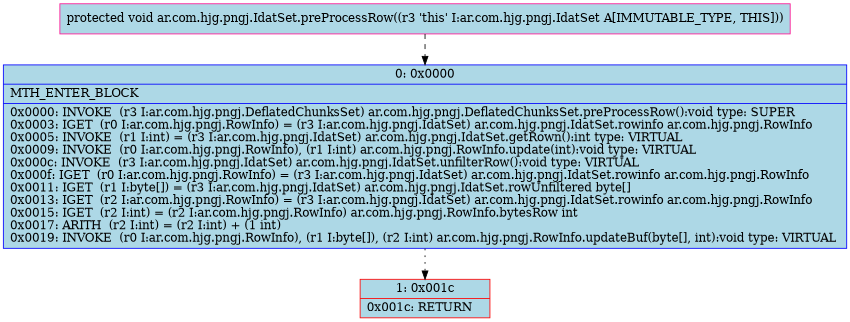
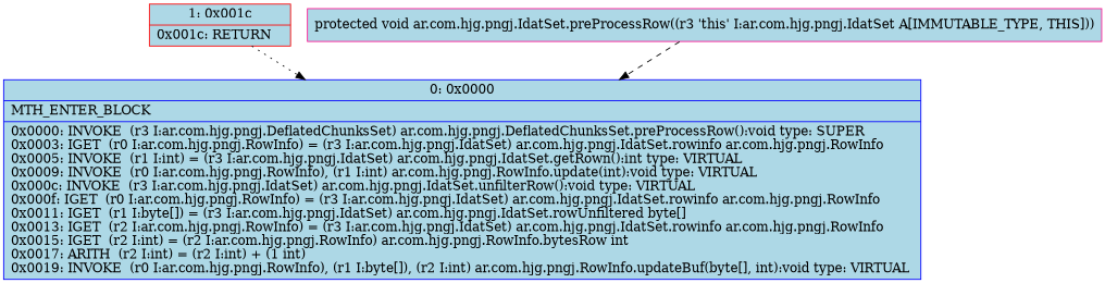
  digraph {
    node [shape=record style=filled fillcolor=lightblue]
    n1 [label="{0\:\ 0x0000|MTH_ENTER_BLOCK\l|0x0000: INVOKE  (r3 I:ar.com.hjg.pngj.DeflatedChunksSet) ar.com.hjg.pngj.DeflatedChunksSet.preProcessRow():void type: SUPER \l0x0003: IGET  (r0 I:ar.com.hjg.pngj.RowInfo) = (r3 I:ar.com.hjg.pngj.IdatSet) ar.com.hjg.pngj.IdatSet.rowinfo ar.com.hjg.pngj.RowInfo \l0x0005: INVOKE  (r1 I:int) = (r3 I:ar.com.hjg.pngj.IdatSet) ar.com.hjg.pngj.IdatSet.getRown():int type: VIRTUAL \l0x0009: INVOKE  (r0 I:ar.com.hjg.pngj.RowInfo), (r1 I:int) ar.com.hjg.pngj.RowInfo.update(int):void type: VIRTUAL \l0x000c: INVOKE  (r3 I:ar.com.hjg.pngj.IdatSet) ar.com.hjg.pngj.IdatSet.unfilterRow():void type: VIRTUAL \l0x000f: IGET  (r0 I:ar.com.hjg.pngj.RowInfo) = (r3 I:ar.com.hjg.pngj.IdatSet) ar.com.hjg.pngj.IdatSet.rowinfo ar.com.hjg.pngj.RowInfo \l0x0011: IGET  (r1 I:byte[]) = (r3 I:ar.com.hjg.pngj.IdatSet) ar.com.hjg.pngj.IdatSet.rowUnfiltered byte[] \l0x0013: IGET  (r2 I:ar.com.hjg.pngj.RowInfo) = (r3 I:ar.com.hjg.pngj.IdatSet) ar.com.hjg.pngj.IdatSet.rowinfo ar.com.hjg.pngj.RowInfo \l0x0015: IGET  (r2 I:int) = (r2 I:ar.com.hjg.pngj.RowInfo) ar.com.hjg.pngj.RowInfo.bytesRow int \l0x0017: ARITH  (r2 I:int) = (r2 I:int) + (1 int) \l0x0019: INVOKE  (r0 I:ar.com.hjg.pngj.RowInfo), (r1 I:byte[]), (r2 I:int) ar.com.hjg.pngj.RowInfo.updateBuf(byte[], int):void type: VIRTUAL \l}" color=blue]
    n2 [label="{1\:\ 0x001c|0x001c: RETURN   \l}" color=red]
    n3 [label="{protected void ar.com.hjg.pngj.IdatSet.preProcessRow((r3 'this' I:ar.com.hjg.pngj.IdatSet A[IMMUTABLE_TYPE, THIS])) }" color=deeppink]
-   n1 -> n2 [style=dotted]
+   n2 -> n1 [style=dotted]
    n3 -> n1 [style=dashed]
  }
